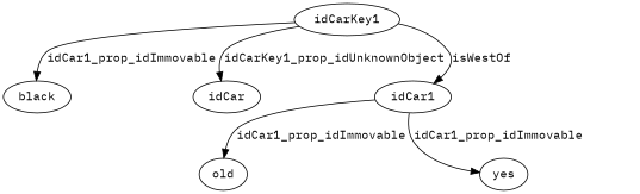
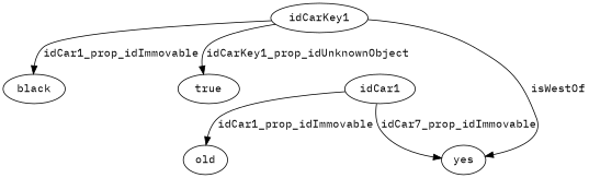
  strict digraph {
    fontname="IBM Plex Mono"
    node [fontname="IBM Plex Mono"]
    edge [edge_type=property fontname="IBM Plex Mono"]
    idCarKey1 [node_type=entity_node root=root]
    black
-   true [label=idCar]
+   true
    idCar1
    old
    yes
    idCarKey1 -> black [label=idCar1_prop_idImmovable]
    idCarKey1 -> true [label=idCarKey1_prop_idUnknownObject]
-   idCarKey1 -> idCar1 [edge_type=relationship label=isWestOf]
+   idCarKey1 -> yes [edge_type=relationship label=isWestOf]
    idCar1 -> old [label=idCar1_prop_idImmovable]
-   idCar1 -> yes [label=idCar1_prop_idImmovable]
+   idCar1 -> yes [label=idCar7_prop_idImmovable]
  }
